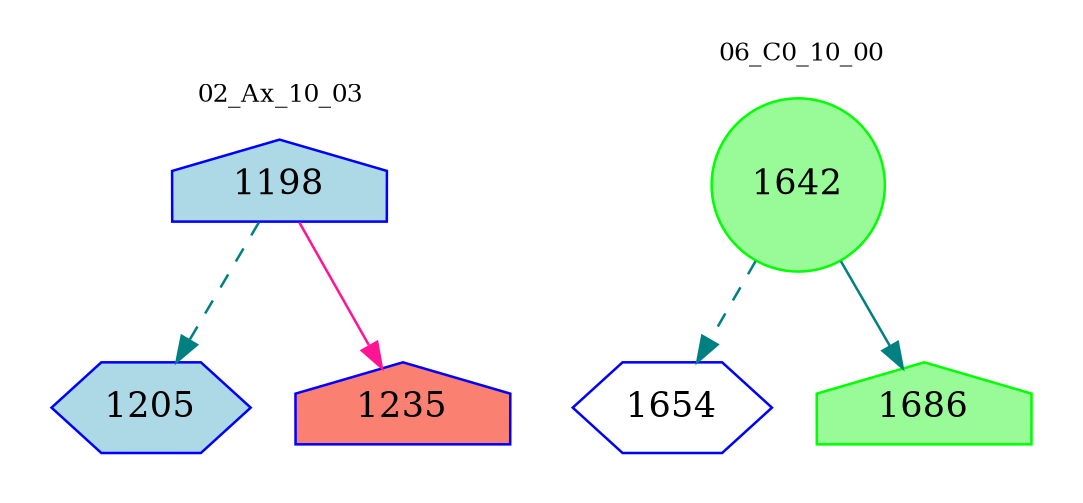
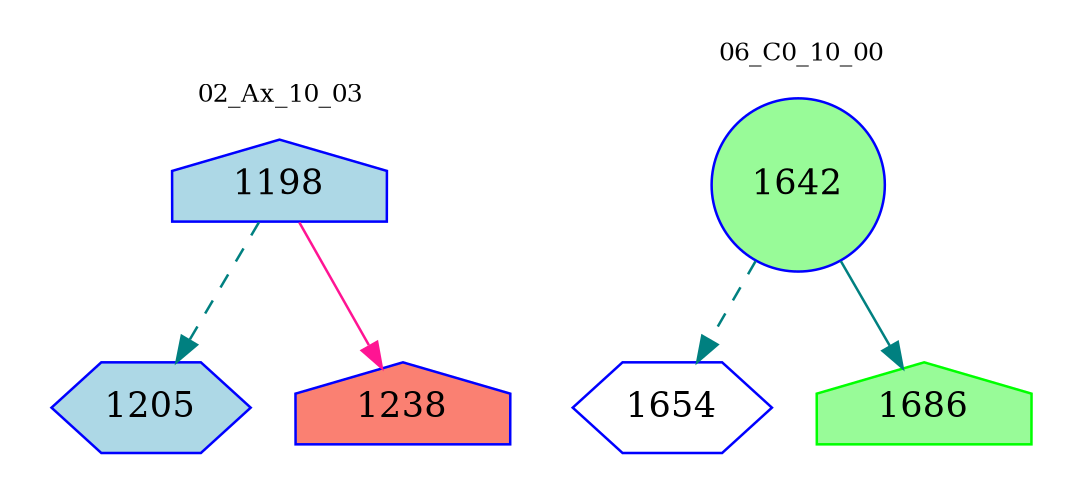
  digraph {
    node [color=blue fillcolor=lightblue shape=house style=filled]
    edge [color=teal style=dashed]
    n1 [label=1198]
    n2 [label=1205 shape=hexagon]
-   n3 [fillcolor=salmon label=1235]
-   n4 [color=green fillcolor=palegreen label=1642 shape=circle]
+   n3 [fillcolor=salmon label=1238]
+   n4 [fillcolor=palegreen label=1642 shape=circle]
    n5 [fillcolor=white label=1654 shape=hexagon]
    n6 [color=green fillcolor=palegreen label=1686]
    subgraph cluster_1 {
      color=white
      fontsize=10
      label="02_Ax_10_03"
      n1
      n2
      n3
    }
    subgraph cluster_2 {
      color=white
      fontsize=10
      label="06_C0_10_00"
      n4
      n5
      n6
    }
    n1 -> n2
    n1 -> n3 [color=deeppink style=solid]
    n4 -> n5
    n4 -> n6 [style=solid]
  }
